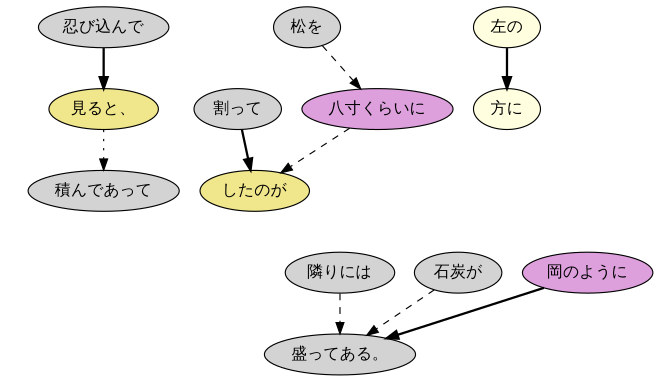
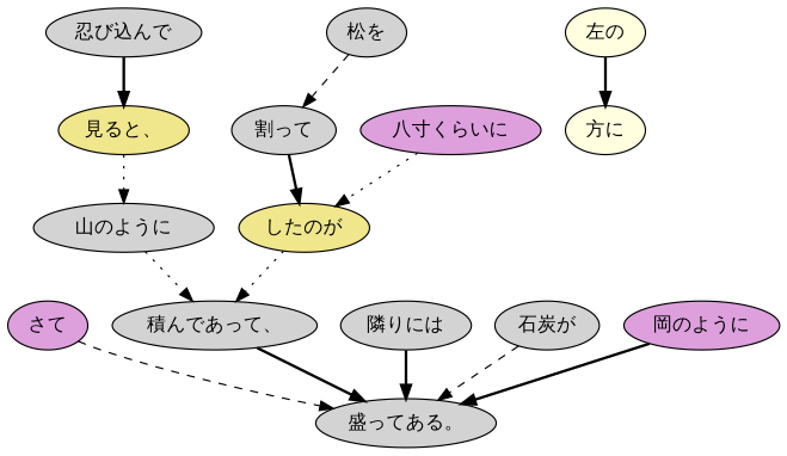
  digraph {
    node [fillcolor=lightgrey style=filled]
    edge [style=dashed]
+   n1 [fillcolor=plum label="さて"]
    n2 [label="盛ってある。"]
    n3 [label="忍び込んで"]
    n4 [fillcolor=khaki label="見ると、"]
-   n5 [label="積んであって"]
+   n5 [label="山のように"]
    n6 [fillcolor=khaki label="したのが"]
+   n7 [label="積んであって、"]
    n8 [fillcolor=lightyellow label="左の"]
    n9 [fillcolor=lightyellow label="方に"]
    n10 [label="割って"]
    n11 [label="松を"]
    n12 [fillcolor=plum label="八寸くらいに"]
    n13 [label="隣りには"]
    n14 [label="石炭が"]
    n15 [fillcolor=plum label="岡のように"]
+   n1 -> n2
    n3 -> n4 [style=bold]
    n4 -> n5 [style=dotted]
+   n5 -> n7 [style=dotted]
+   n6 -> n7 [style=dotted]
+   n7 -> n2 [style=bold]
    n8 -> n9 [style=bold]
    n10 -> n6 [style=bold]
-   n11 -> n12
-   n12 -> n6
-   n13 -> n2
+   n11 -> n10
+   n12 -> n6 [style=dotted]
+   n13 -> n2 [style=bold]
    n14 -> n2
    n15 -> n2 [style=bold]
  }
